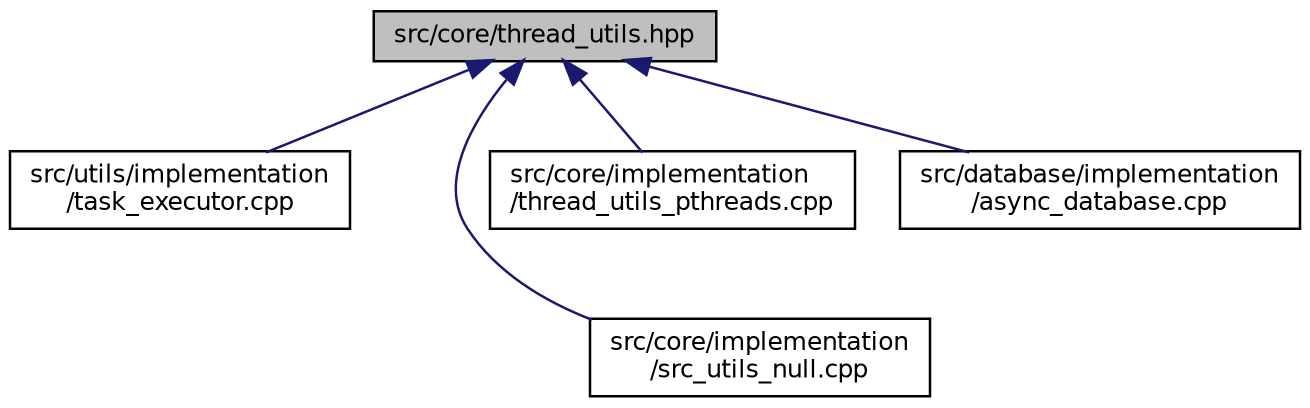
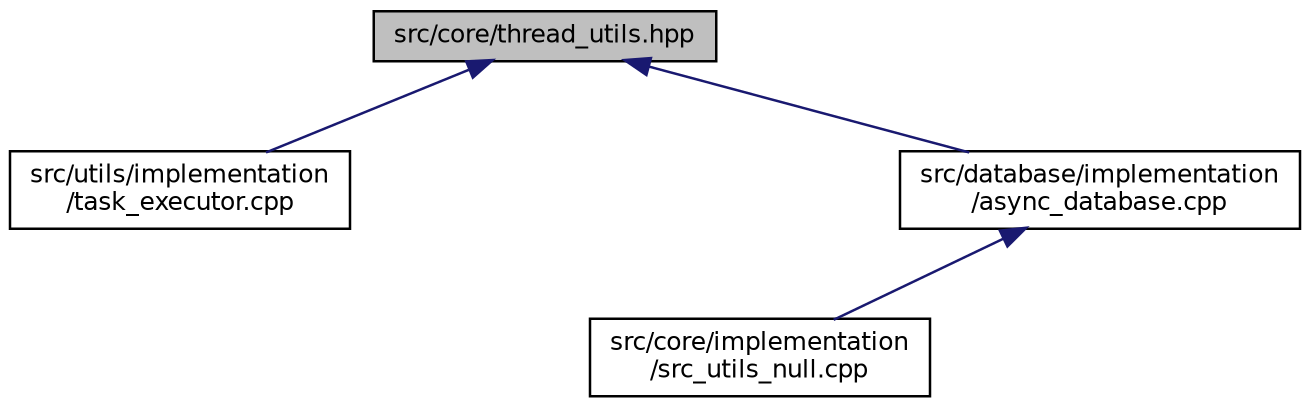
  digraph {
    node [color=black fillcolor=white fontname=Helvetica fontsize=10 shape=record style=filled]
    edge [color=midnightblue dir=back fontname=Helvetica fontsize=10 labelfontname=Helvetica labelfontsize=10 style=solid]
    n1 [fillcolor=grey75 fontcolor=black height=0.2 label="src/core/thread_utils.hpp" width=0.4]
    n2 [height=0.2 label="src/utils/implementation\l/task_executor.cpp" width=0.4]
    n3 [height=0.2 label="src/core/implementation\l/src_utils_null.cpp" width=0.4]
-   n4 [height=0.2 label="src/core/implementation\l/thread_utils_pthreads.cpp" width=0.4]
    n5 [height=0.2 label="src/database/implementation\l/async_database.cpp" width=0.4]
    n1 -> n2
-   n1 -> n3
-   n1 -> n4
+   n5 -> n3
    n1 -> n5
  }
